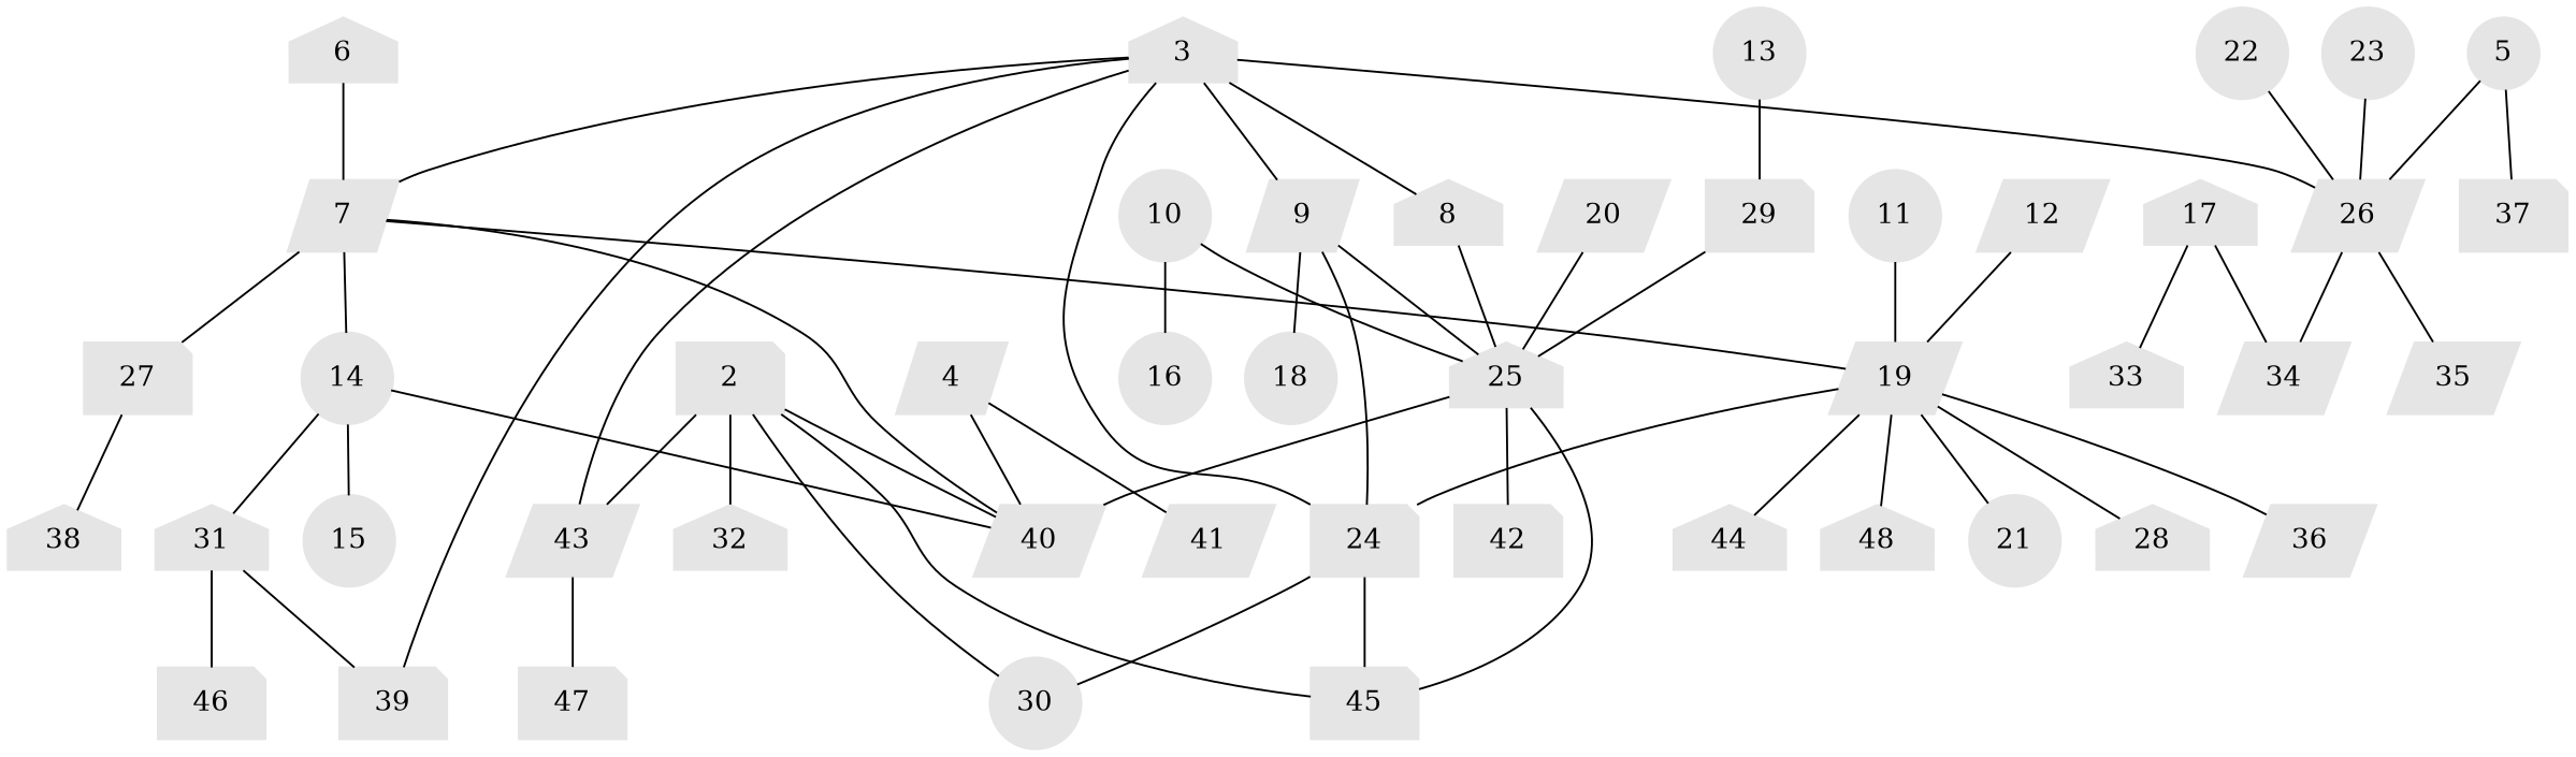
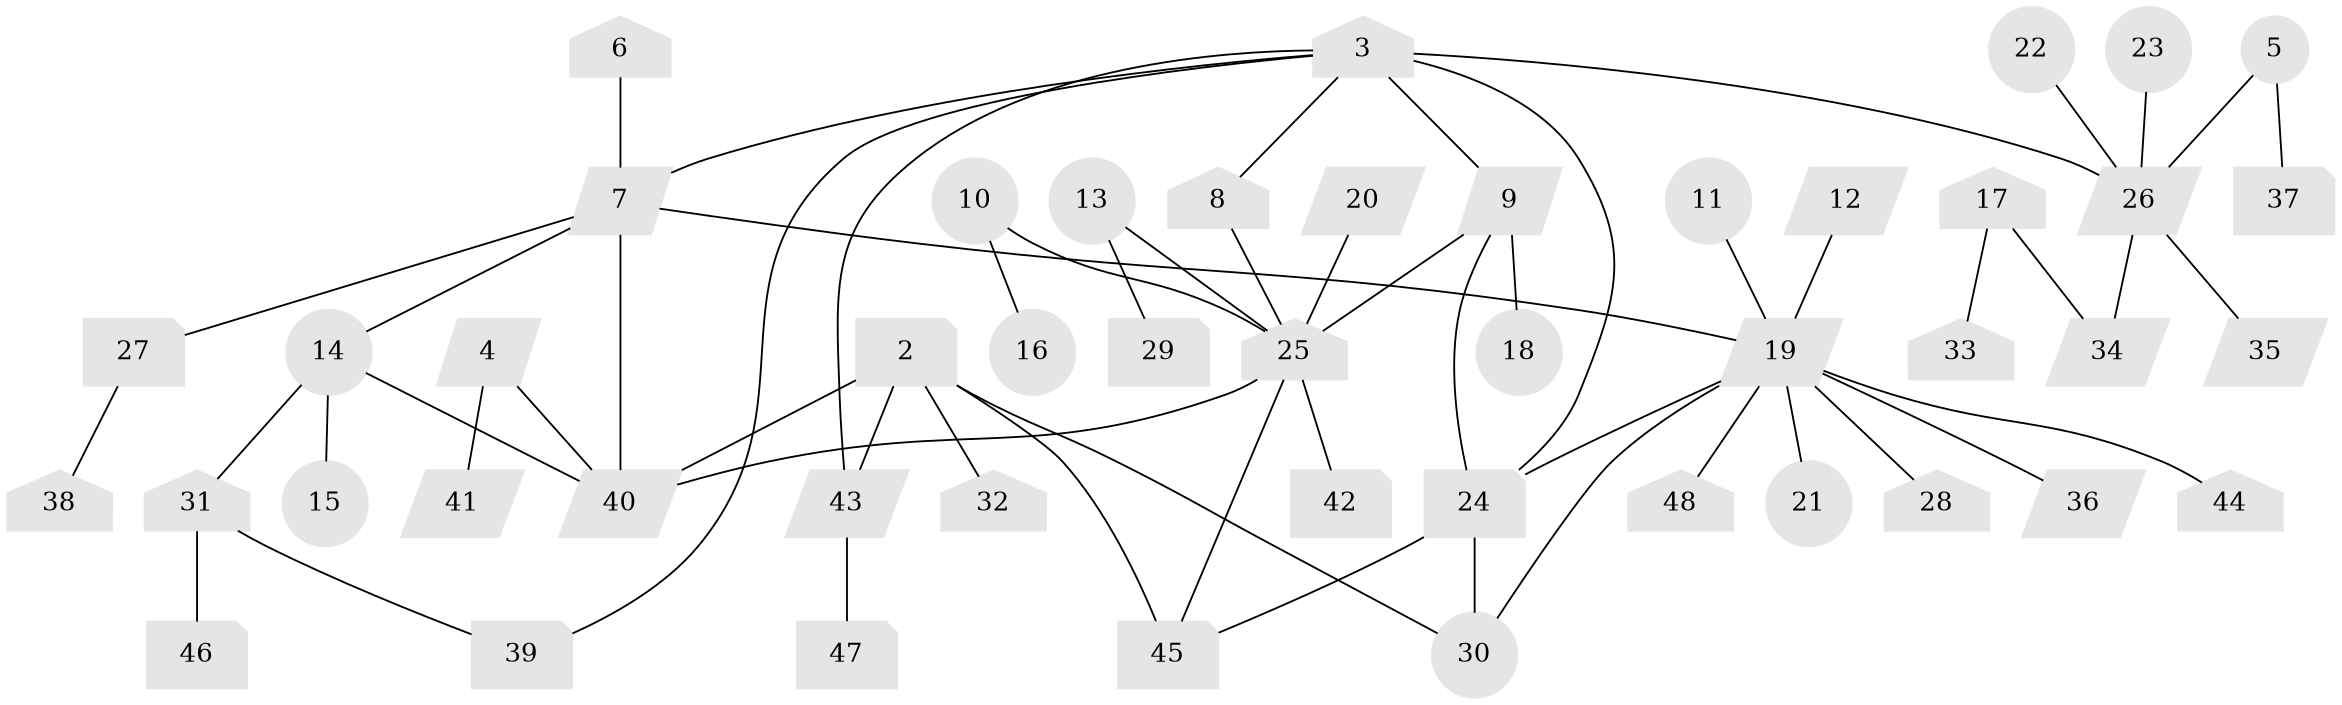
  graph {
    node [color=gray90 shape=parallelogram style=filled]
    edge [weight=1.0]
    25 [shape=house]
    9
    24 [shape=note]
    18 [shape=circle]
    40
    45 [shape=note]
    42 [shape=note]
    47 [shape=note]
    43
    2 [shape=note]
    30 [shape=circle]
    32 [shape=house]
    3 [shape=house]
    7
    8 [shape=house]
    26
    39 [shape=note]
    14 [shape=circle]
    19
    27 [shape=note]
    34
    35
    4
    41
    5 [shape=circle]
    37 [shape=note]
    6 [shape=house]
    15 [shape=circle]
    31 [shape=house]
    21 [shape=circle]
    28 [shape=house]
    36
    44 [shape=house]
    48 [shape=house]
    38 [shape=house]
    10 [shape=circle]
    16 [shape=circle]
    11 [shape=circle]
    12
    13 [shape=circle]
    29 [shape=note]
    46 [shape=note]
    17 [shape=house]
    33 [shape=house]
    20
    22 [shape=circle]
    23 [shape=circle]
    25 -- 40
    25 -- 45
    25 -- 42
    9 -- 25
    9 -- 24
    9 -- 18
    24 -- 45
    24 -- 30
    43 -- 47
    2 -- 40
    2 -- 45
    2 -- 43 [weight=2.0]
    2 -- 30
    2 -- 32
    3 -- 9
    3 -- 24
    3 -- 43
    3 -- 7
    3 -- 8
    3 -- 26 [weight=2.0]
    3 -- 39
    7 -- 40
    7 -- 14
    7 -- 19
    7 -- 27
    8 -- 25
    26 -- 34
    26 -- 35
    14 -- 40
    14 -- 15
    14 -- 31
    19 -- 24
+   19 -- 30
    19 -- 21
    19 -- 28
    19 -- 36
    19 -- 44
    19 -- 48
    27 -- 38
    4 -- 40
    4 -- 41
    5 -- 26
    5 -- 37
    6 -- 7
    31 -- 39
    31 -- 46
    10 -- 25
    10 -- 16
    11 -- 19
    12 -- 19
-   29 -- 25
+   13 -- 25
    13 -- 29
    17 -- 34
    17 -- 33
    20 -- 25
    22 -- 26
    23 -- 26
  }
